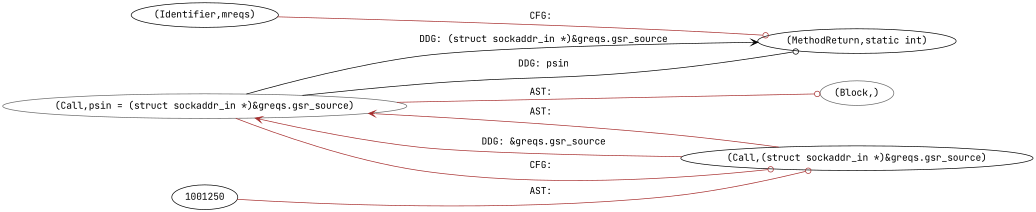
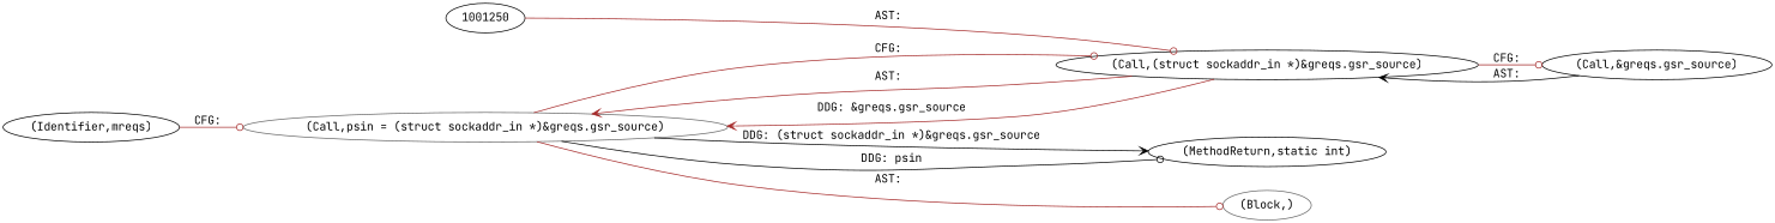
  digraph {
    fontname="JetBrains Mono"
    rankdir=LR
    node [color=black fontname="JetBrains Mono"]
    edge [arrowhead=odot color=brown fontname="JetBrains Mono"]
    n1 [color=gray40 label="(Call,psin = (struct sockaddr_in *)&greqs.gsr_source)"]
    n2 [label="(Call,(struct sockaddr_in *)&greqs.gsr_source)"]
    n3 [label="(MethodReturn,static int)"]
    n4 [color=gray40 label="(Block,)"]
+   n5 [label="(Call,&greqs.gsr_source)"]
    n6 [label="(Identifier,mreqs)"]
    1001250
    n1 -> n2 [label="CFG: "]
    n1 -> n3 [arrowhead=vee color=black label="DDG: (struct sockaddr_in *)&greqs.gsr_source"]
    n1 -> n3 [color=black label="DDG: psin"]
    n1 -> n4 [label="AST: "]
    n2 -> n1 [arrowhead=vee label="AST: "]
    n2 -> n1 [arrowhead=vee label="DDG: &greqs.gsr_source"]
-   n6 -> n3 [label="CFG: "]
+   n2 -> n5 [label="CFG: "]
+   n5 -> n2 [arrowhead=vee color=black label="AST: "]
+   n6 -> n1 [label="CFG: "]
    1001250 -> n2 [label="AST: "]
  }
